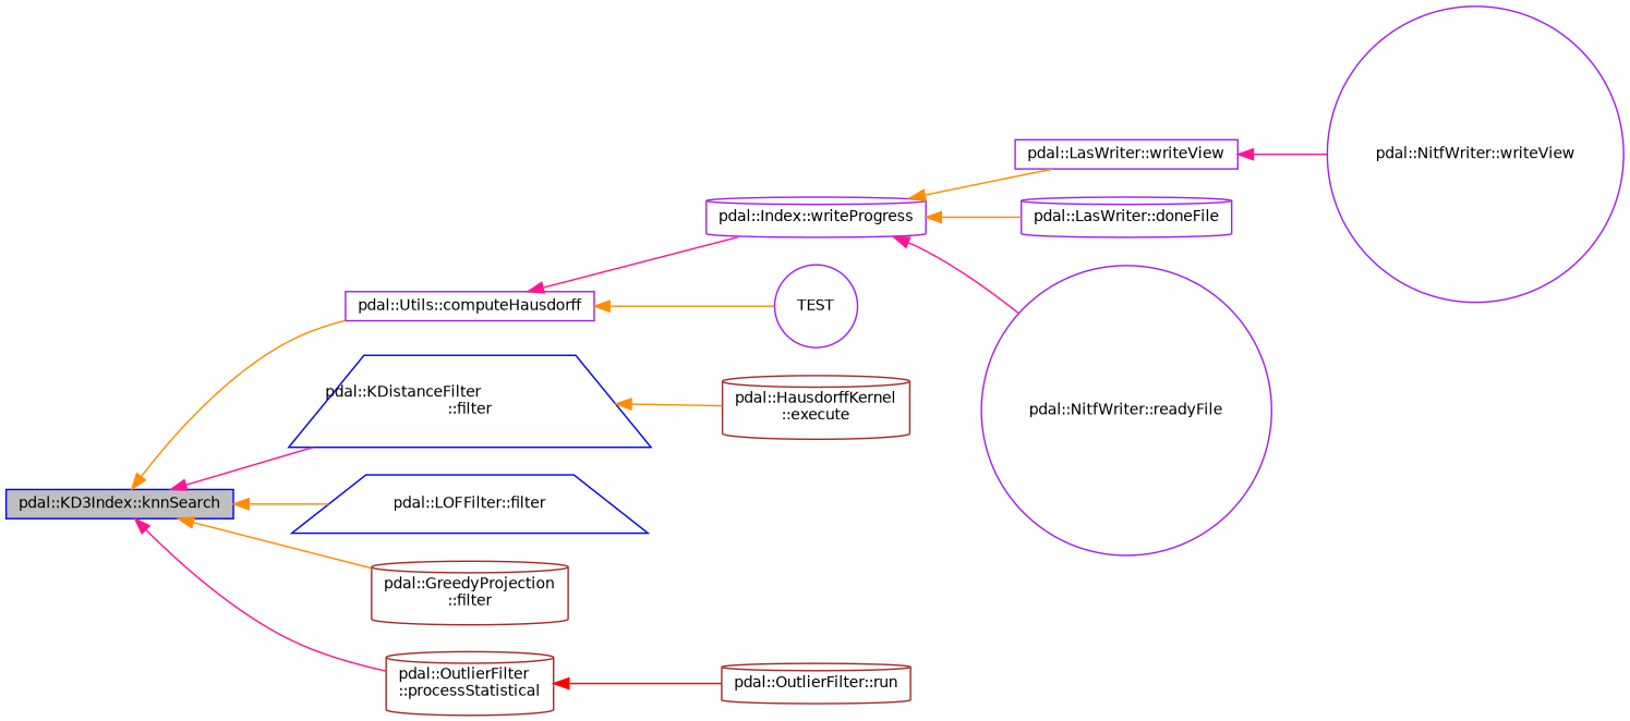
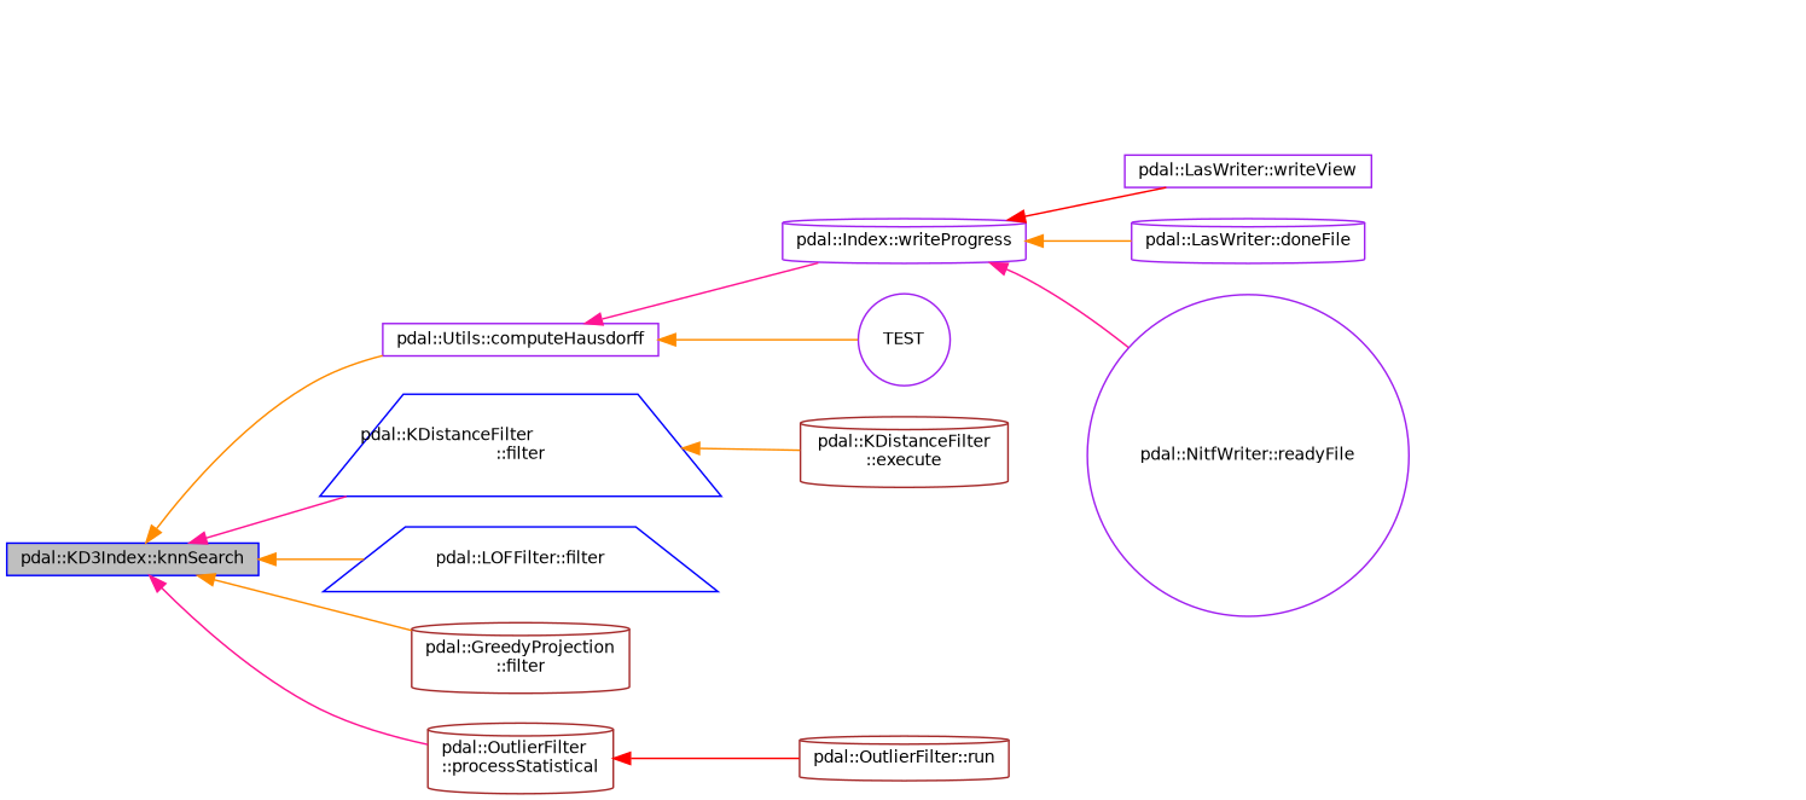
  digraph {
    rankdir=LR
    node [color=purple fillcolor=white fontname=Helvetica fontsize=10 shape=cylinder style=filled]
    edge [color=darkorange dir=back fontname=Helvetica fontsize=10 labelfontname=Helvetica labelfontsize=10 style=solid]
    n1 [color=blue fillcolor=grey75 fontcolor=black height=0.2 label="pdal::KD3Index::knnSearch" shape=box width=0.4]
    n2 [height=0.2 label="pdal::Utils::computeHausdorff" shape=box width=0.4]
    n3 [color=blue height=0.2 label="pdal::KDistanceFilter\l::filter" shape=trapezium width=0.4]
    n4 [color=blue height=0.2 label="pdal::LOFFilter::filter" shape=trapezium width=0.4]
    n5 [color=brown height=0.2 label="pdal::GreedyProjection\l::filter" width=0.4]
    n6 [color=brown height=0.2 label="pdal::OutlierFilter\l::processStatistical" width=0.4]
    n7 [height=0.2 label="pdal::Index::writeProgress" width=0.4]
    n8 [height=0.2 label=TEST shape=circle width=0.4]
-   n9 [color=brown height=0.2 label="pdal::HausdorffKernel\l::execute" width=0.4]
+   n9 [color=brown height=0.2 label="pdal::KDistanceFilter\l::execute" width=0.4]
    n10 [color=brown height=0.2 label="pdal::OutlierFilter::run" width=0.4]
    n11 [height=0.2 label="pdal::LasWriter::writeView" shape=box width=0.4]
    n12 [height=0.2 label="pdal::LasWriter::doneFile" width=0.4]
    n13 [height=0.2 label="pdal::NitfWriter::readyFile" shape=circle width=0.4]
-   n14 [height=0.2 label="pdal::NitfWriter::writeView" shape=circle width=0.4]
    n1 -> n2
    n1 -> n3 [color=deeppink]
    n1 -> n4
    n1 -> n5
    n1 -> n6 [color=deeppink]
    n2 -> n7 [color=deeppink]
    n2 -> n8
    n3 -> n9
    n6 -> n10 [color=red]
-   n7 -> n11
+   n7 -> n11 [color=red]
    n7 -> n12
    n7 -> n13 [color=deeppink]
-   n11 -> n14 [color=deeppink]
  }
